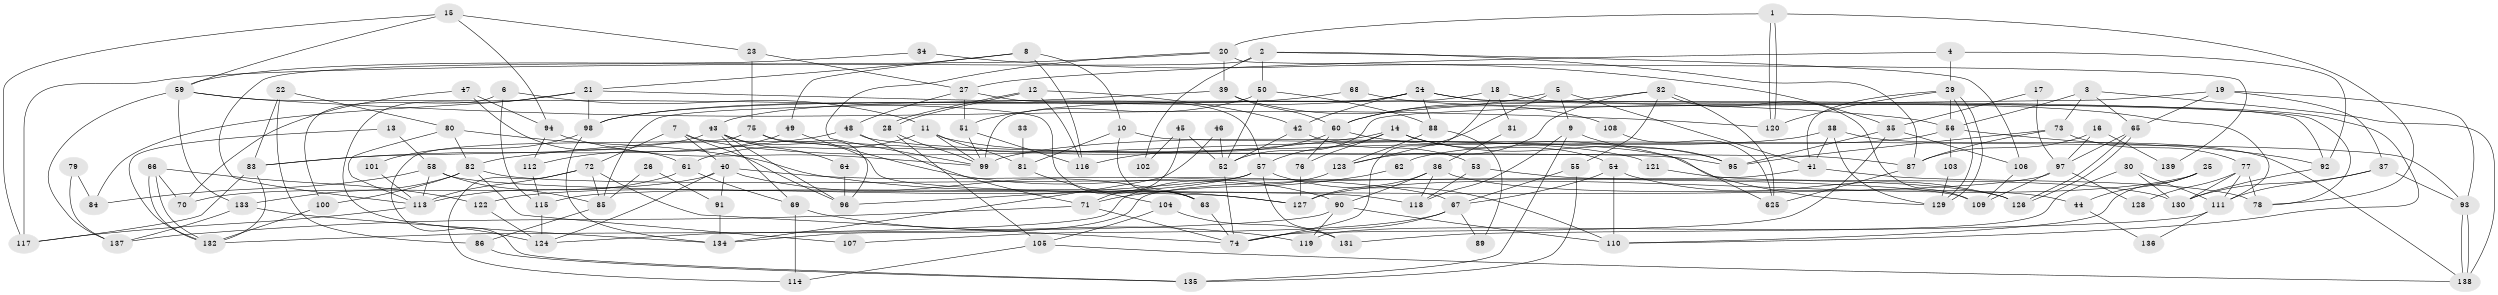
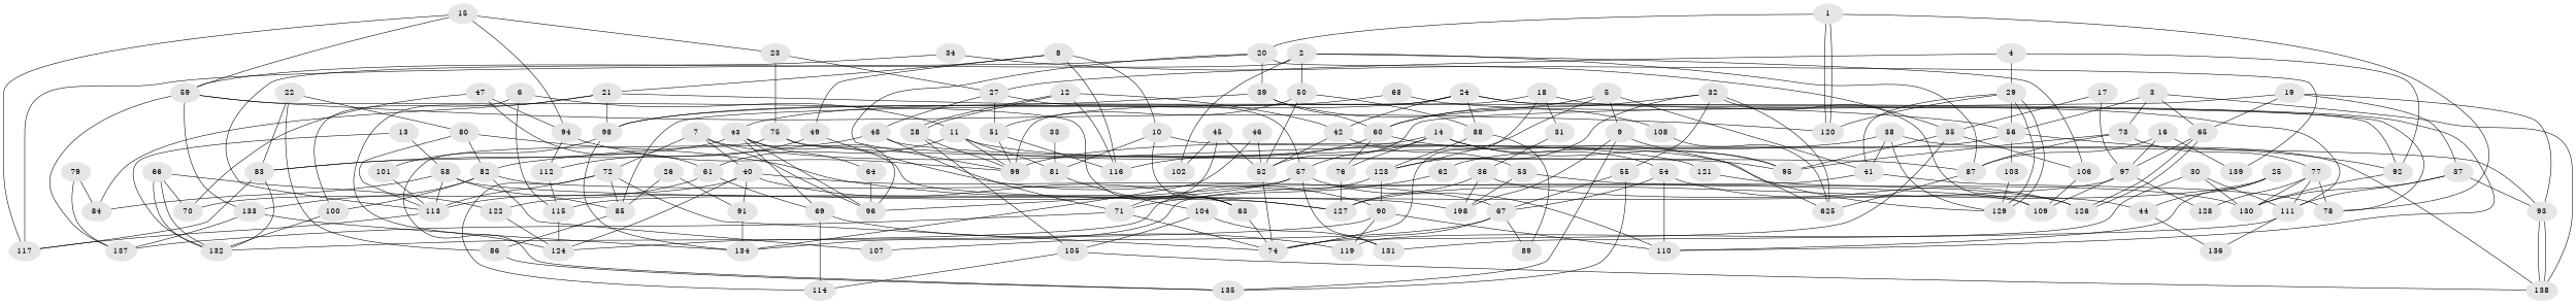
  graph {
    node [color=gray90 style=filled]
    1
    20
    78
    120
    99
    117
    139
    39
    2
    50
    87
    102
    106
    113
    52
    88
    51
    n18 [label=625]
    109
    3
    56
    65
    73
    138
    92
    62
    103
    97
    126
    95
    77
    4
    27
    29
    57
    48
    41
    129
    130
    5
    9
    60
    123
-   118
+   118 [label=198]
    135
    134
    116
    76
    124
    6
    11
    100
    115
    81
    61
    132
    7
    40
    72
    96
    121
    63
    91
    67
    70
    74
    85
    114
    8
    10
    21
    49
    93
    84
    98
    90
    112
    104
    69
    12
    28
    42
    105
    53
    13
    58
    14
    54
    82
    110
    122
    131
    127
    133
    107
    15
    23
    59
    94
    75
    137
    16
    128
    17
    35
    18
    31
    36
    86
    19
    37
    111
    108
    101
    22
    80
    83
    24
    43
    64
    89
    25
    44
    136
    26
    71
    30
    119
    32
    55
    33
    34
    38
    45
    46
    47
    66
    68
    79
    1 -- 20
    1 -- 78
    1 -- 120
    1 -- 120
    20 -- 99
    20 -- 117
    20 -- 139
    20 -- 39
    39 -- 60
    39 -- 98
    39 -- 108
    2 -- 50
    2 -- 87
    2 -- 102
    2 -- 106
    2 -- 113
    50 -- 52
    50 -- 88
    50 -- 51
    87 -- n18
    106 -- 109
    113 -- 117
    52 -- 74
    88 -- 123
    88 -- 89
    51 -- 99
    51 -- 116
    3 -- 56
    3 -- 65
    3 -- 73
    3 -- 138
    56 -- 92
    56 -- 62
    56 -- 103
    65 -- 97
    65 -- 126
    65 -- 126
    73 -- 87
    73 -- 95
    73 -- 77
    92 -- 130
    62 -- 71
    103 -- 129
    97 -- 109
    97 -- 115
    97 -- 128
    77 -- 78
    77 -- 130
    77 -- 128
    77 -- 111
    4 -- 92
    4 -- 27
    4 -- 29
    27 -- 51
    27 -- 57
    27 -- 48
    29 -- 120
    29 -- 56
    29 -- 41
    29 -- 129
    29 -- 129
    57 -- 96
    57 -- 110
    57 -- 122
    57 -- 131
    48 -- 87
    48 -- 83
    48 -- 71
    41 -- 78
    41 -- 134
    5 -- 41
    5 -- 9
    5 -- 60
    5 -- 123
    9 -- 95
    9 -- 118
    9 -- 135
    60 -- n18
    60 -- 116
    60 -- 76
    123 -- 124
    76 -- 127
    6 -- 11
    6 -- 100
    6 -- 115
    11 -- 99
    11 -- 129
    11 -- 81
    11 -- 61
    100 -- 132
    115 -- 124
    81 -- 104
    61 -- 113
    61 -- 69
    7 -- 40
    7 -- 72
    7 -- 96
    7 -- 121
    40 -- 124
    40 -- 63
    40 -- 91
    40 -- 67
    40 -- 70
    72 -- 113
    72 -- 74
    72 -- 85
    72 -- 114
    121 -- 130
    63 -- 74
    91 -- 134
    67 -- 74
    67 -- 107
    67 -- 89
    85 -- 86
    8 -- 116
    8 -- 10
    8 -- 21
    8 -- 49
    10 -- 81
    10 -- 63
    10 -- 93
    21 -- 56
    21 -- 124
    21 -- 84
    21 -- 98
    49 -- 90
    49 -- 112
    93 -- 138
    93 -- 138
    98 -- 134
    98 -- 101
    90 -- 132
    90 -- 110
    90 -- 119
    112 -- 115
    104 -- 105
    104 -- 131
    69 -- 114
    69 -- 119
    12 -- 116
    12 -- 28
    12 -- 28
    12 -- 42
    28 -- 99
    28 -- 105
    42 -- 52
    42 -- 53
    105 -- 138
    105 -- 114
    53 -- 126
    53 -- 118
    13 -- 132
    13 -- 58
    58 -- 113
    58 -- 118
    58 -- 85
    58 -- 84
    14 -- 95
    14 -- 57
    14 -- 76
    14 -- 54
    14 -- 82
    54 -- 126
    54 -- 67
    54 -- 110
    82 -- 109
    82 -- 100
    82 -- 133
    82 -- 107
    122 -- 124
    133 -- 134
    133 -- 137
    15 -- 117
    15 -- 23
    15 -- 59
    15 -- 94
    23 -- 27
    23 -- 75
    59 -- 120
    59 -- 63
    59 -- 133
    59 -- 137
    94 -- 99
    94 -- 112
    75 -- 95
    75 -- 135
    75 -- 96
    16 -- 139
    16 -- 87
    16 -- 97
    17 -- 97
    17 -- 35
    35 -- 106
    35 -- 95
    35 -- 74
    18 -- 74
    18 -- 85
    18 -- 110
    18 -- 31
    31 -- 36
    36 -- 118
-   36 -- 90
+   123 -- 90
    36 -- 127
    36 -- 44
    86 -- 135
    19 -- 52
    19 -- 65
    19 -- 93
    19 -- 37
    37 -- 130
    37 -- 93
    37 -- 111
    111 -- 131
    111 -- 136
    108 -- n18
    101 -- 113
    22 -- 86
    22 -- 80
    22 -- 83
    80 -- 113
    80 -- 82
    80 -- 127
    83 -- 117
    83 -- 132
    24 -- 78
    24 -- 99
    24 -- 88
    24 -- 92
    24 -- 42
    24 -- 43
    43 -- 96
    43 -- 69
    43 -- 127
    43 -- 83
    43 -- 64
    64 -- 96
    25 -- 110
    25 -- 127
    25 -- 44
    44 -- 136
    26 -- 91
    26 -- 85
    71 -- 74
    71 -- 137
    30 -- 130
    30 -- 111
    30 -- 119
    32 -- n18
    32 -- 109
    32 -- 60
    32 -- 123
    32 -- 55
    55 -- 135
    55 -- 67
    33 -- 81
    34 -- 59
    34 -- 35
    38 -- 99
    38 -- 138
    38 -- 41
    38 -- 129
    45 -- 102
    45 -- 52
    45 -- 71
    46 -- 52
    46 -- 134
    47 -- 61
    47 -- 70
    47 -- 94
    66 -- 132
    66 -- 132
    66 -- 70
    66 -- 122
    68 -- 98
    68 -- 111
    79 -- 84
    79 -- 137
  }
